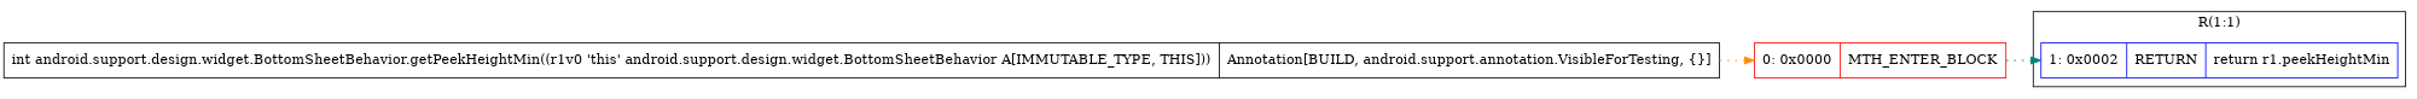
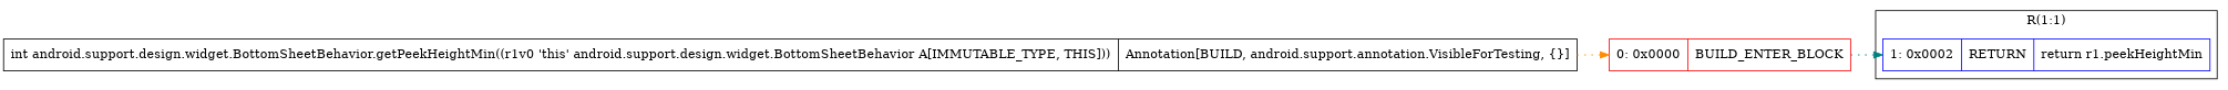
  digraph {
    rankdir=LR
    node [shape=record]
    edge [style=dotted]
    n1 [color=blue label="{1\:\ 0x0002|RETURN\l|return r1.peekHeightMin\l}"]
-   n2 [color=red label="{0\:\ 0x0000|MTH_ENTER_BLOCK\l}"]
+   n2 [color=red label="{0\:\ 0x0000|BUILD_ENTER_BLOCK\l}"]
    n3 [label="{int android.support.design.widget.BottomSheetBehavior.getPeekHeightMin((r1v0 'this' android.support.design.widget.BottomSheetBehavior A[IMMUTABLE_TYPE, THIS]))  | Annotation[BUILD, android.support.annotation.VisibleForTesting, \{\}]\l}"]
    subgraph cluster_1 {
      label="R(1:1)"
      n1
    }
    n2 -> n1 [color=teal]
    n3 -> n2 [color=darkorange]
  }
